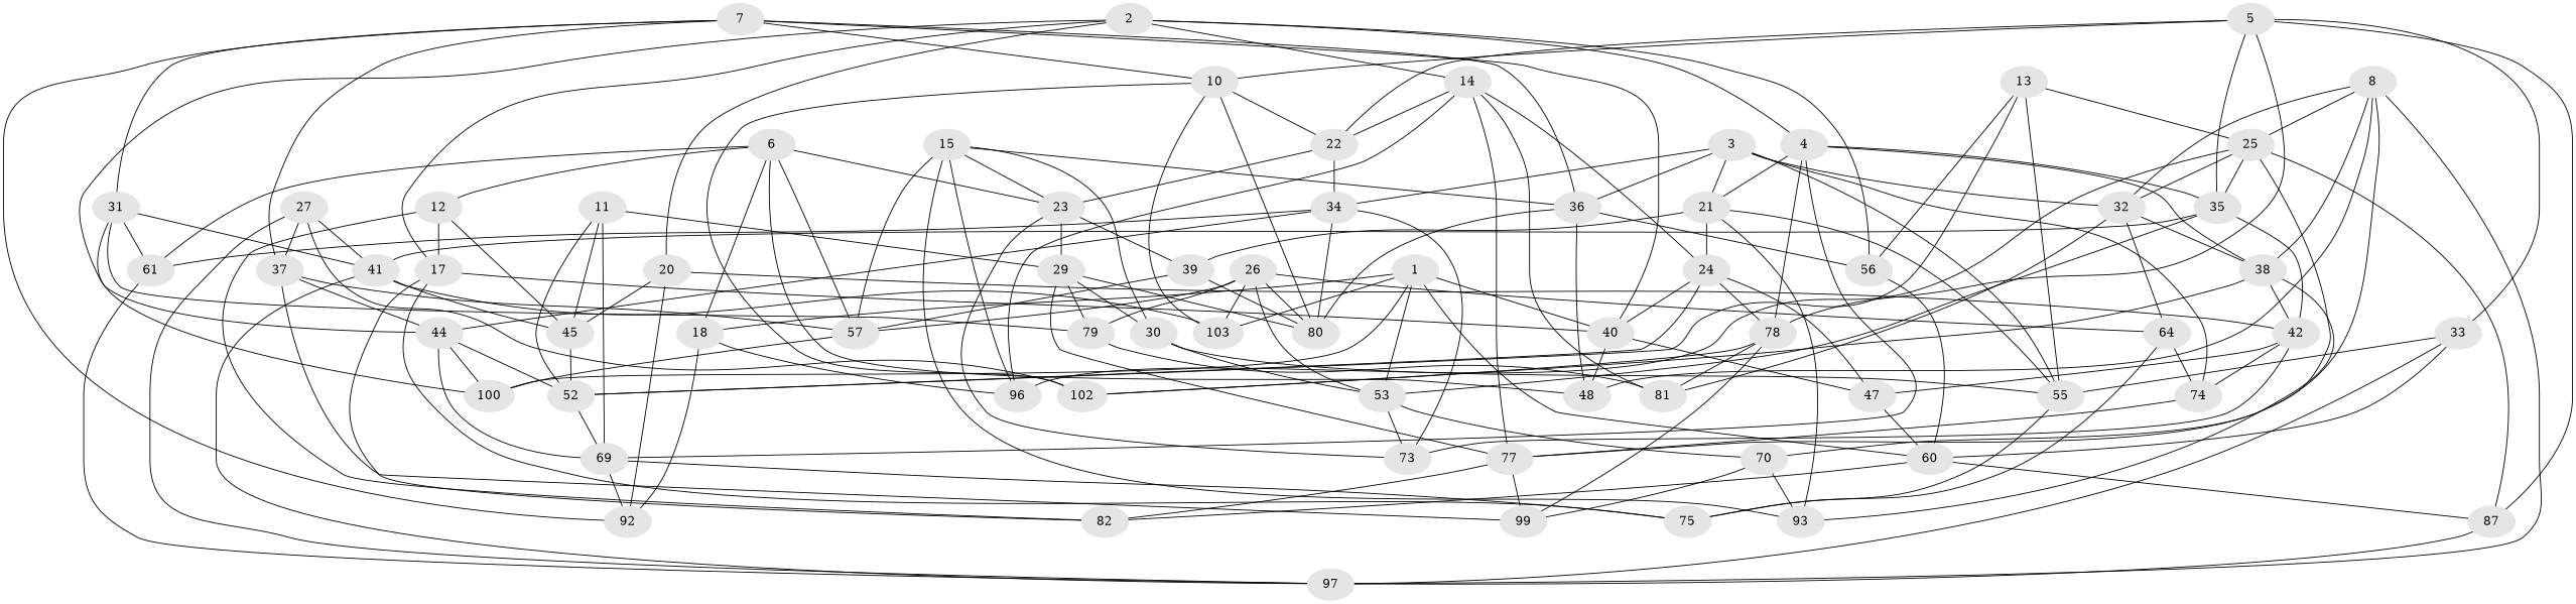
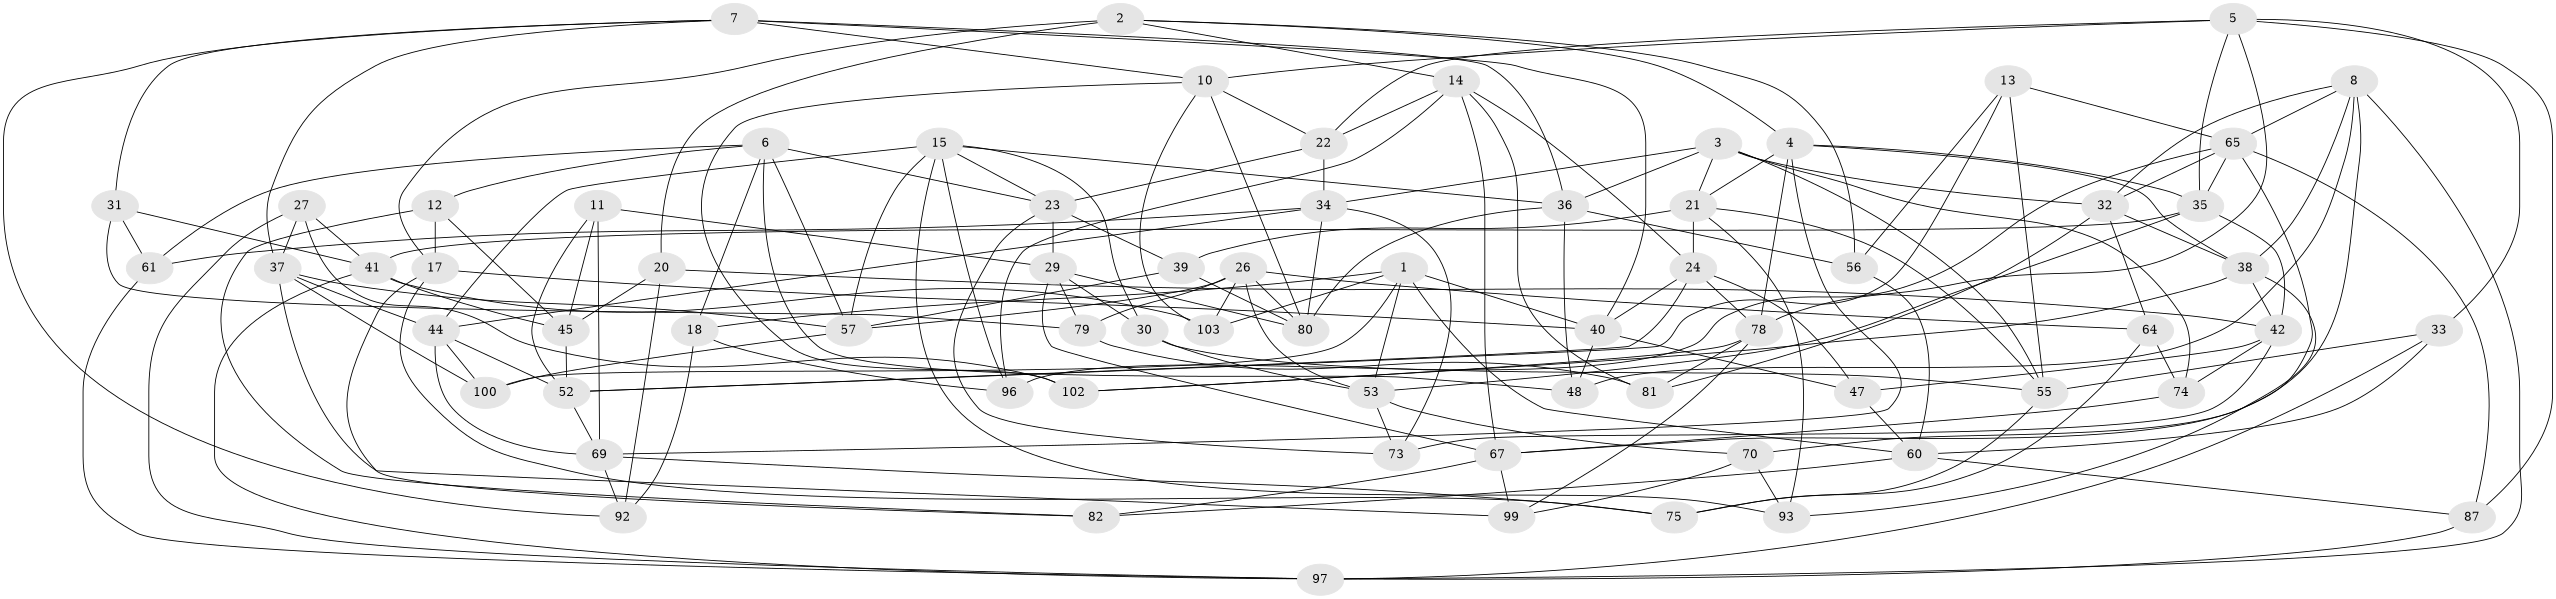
  graph {
    node [color=gray90 style=filled]
    1 [super="+72"]
    18
    40 [super="+46"]
    53 [super="+66"]
    60 [super="+106"]
    100
    103
    92
    96
    48
    47
    73
    70
    87
    82
    2 [super="+9"]
    4 [super="+68"]
    14 [super="+59"]
    17 [super="+51"]
    20
    44 [super="+67"]
    56
    21 [super="+95"]
    35 [super="+76"]
    38 [super="+83"]
    69 [super="+94"]
    n27 [label=78 super="+105"]
    22 [super="+104"]
-   77 [super="+101"]
+   77 [super="+101" label=67]
    24 [super="+28"]
    81
    75
    45 [super="+62"]
    42 [super="+54"]
    52 [super="+88"]
    3 [super="+43"]
    32 [super="+107"]
    34 [super="+109"]
    36 [super="+110"]
    55 [super="+78"]
    74
    93
    39
    64
    61
    80 [super="+85"]
    41 [super="+98"]
    102
    99
    5 [super="+65"]
    10 [super="+19"]
    33
    23 [super="+91"]
    97 [super="+108"]
    6 [super="+86"]
    12 [super="+84"]
    57 [super="+90"]
    29 [super="+49"]
    7 [super="+16"]
    31
    37 [super="+58"]
    79
    8 [super="+89"]
-   25 [super="+50"]
+   25 [super="+50" label=65]
    30
    11
    13
    15 [super="+111"]
    26 [super="+63"]
    27
    1 -- 18
    1 -- 40
    1 -- 53
    1 -- 60
    1 -- 100
    1 -- 103
    18 -- 92
    18 -- 96
    40 -- 48
    40 -- 47
    53 -- 73
    53 -- 70
    60 -- 87
    60 -- 82
    47 -- 60
    70 -- 93
    70 -- 99
    87 -- 97
    2 -- 4
    2 -- 14
    2 -- 17
    2 -- 20
-   2 -- 44
+   15 -- 44
    2 -- 56
    4 -- 21
    4 -- 35
    4 -- 38
    4 -- 69
    4 -- n27
    14 -- 96
    14 -- 22
    14 -- 77
    14 -- 24
    14 -- 81
    17 -- 40
    17 -- 82
    17 -- 75
    20 -- 92
    20 -- 45
    20 -- 42
    44 -- 100
    44 -- 69
    44 -- 52
    56 -- 60
    21 -- 24
    21 -- 55
    21 -- 93
    21 -- 39
    35 -- 53
    35 -- 42
    35 -- 41
    38 -- 42
    38 -- 93
    38 -- 102
    69 -- 92
    69 -- 75
    n27 -- 81
    n27 -- 102
    n27 -- 99
    22 -- 34
    22 -- 23
    77 -- 82
    77 -- 99
    24 -- 40
    24 -- 47
    24 -- n27
    24 -- 52
    45 -- 52
    42 -- 47
    42 -- 73
    42 -- 74
    52 -- 69
    3 -- 21
    3 -- 32
    3 -- 34
    3 -- 36
    3 -- 55
    3 -- 74
    32 -- 38
    32 -- 81
    32 -- 64
    34 -- 73
    34 -- 44
    34 -- 61
    34 -- 80
    36 -- 48
    36 -- 56
    36 -- 80
    55 -- 75
    74 -- 77
    39 -- 80
    39 -- 57
    64 -- 75
    64 -- 74
    61 -- 97
    41 -- 103
    41 -- 45
    41 -- 97
    5 -- 87
    5 -- 35
    5 -- n27
    5 -- 22
    5 -- 10
    5 -- 33
    10 -- 103
    10 -- 22
    10 -- 80
    10 -- 102
    33 -- 60
    33 -- 55
    33 -- 97
    23 -- 73
    23 -- 39
    23 -- 29
    6 -- 18
    6 -- 48
    6 -- 61
    6 -- 23
    6 -- 12
    6 -- 57
    12 -- 82
    12 -- 17 [weight=2]
    12 -- 45 [weight=2]
    57 -- 100
    29 -- 77
    29 -- 80
    29 -- 79
    29 -- 30
    7 -- 40
    7 -- 92
    7 -- 36
    7 -- 10
    7 -- 31
    7 -- 37
    31 -- 61
    31 -- 41
    31 -- 79
-   31 -- 100
+   37 -- 100
    37 -- 44
    37 -- 99
    37 -- 57
    79 -- 81
    8 -- 48
    8 -- 38
    8 -- 77
    8 -- 32
    8 -- 97
    8 -- 25
    25 -- 96
    25 -- 70
    25 -- 87
    25 -- 35
    25 -- 32
    30 -- 53
    30 -- 55
    11 -- 69
    11 -- 45
    11 -- 52
    11 -- 29
    13 -- 56
    13 -- 52
    13 -- 55
    13 -- 25
    15 -- 96
    15 -- 36
    15 -- 93
    15 -- 23
    15 -- 57
    15 -- 30
    26 -- 53
    26 -- 103
    26 -- 64
    26 -- 80
    26 -- 57
    26 -- 79
    27 -- 41
    27 -- 102
    27 -- 97
    27 -- 37
  }
